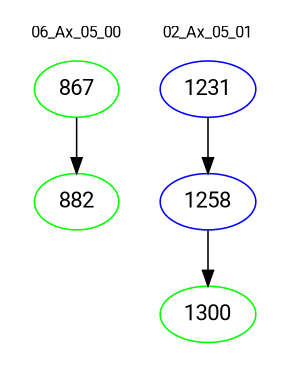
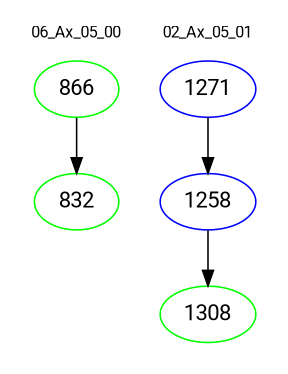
  digraph {
    fontname=Roboto
    node [color=green fontname=Roboto]
    edge [color=black fontname=Roboto]
-   n1 [label=867]
-   n2 [label=882]
-   n3 [color=blue label=1231]
+   n1 [label=866]
+   n2 [label=832]
+   n3 [color=blue label=1271]
    n4 [color=blue label=1258]
-   n5 [label=1300]
+   n5 [label=1308]
    subgraph cluster_1 {
      color=white
      fontsize=10
      label="06_Ax_05_00"
      n1
      n2
    }
    subgraph cluster_2 {
      color=white
      fontsize=10
      label="02_Ax_05_01"
      n3
      n4
      n5
    }
    n1 -> n2
    n3 -> n4
    n4 -> n5
  }
